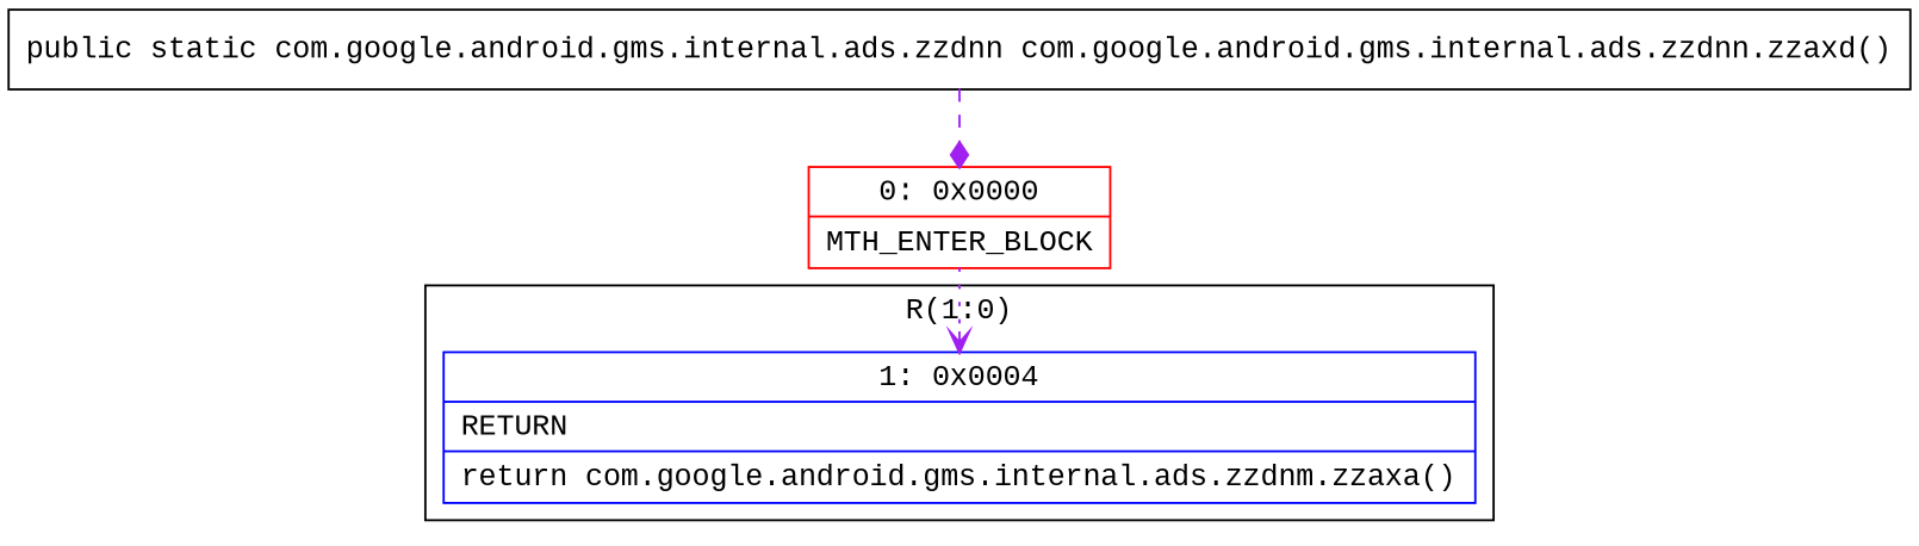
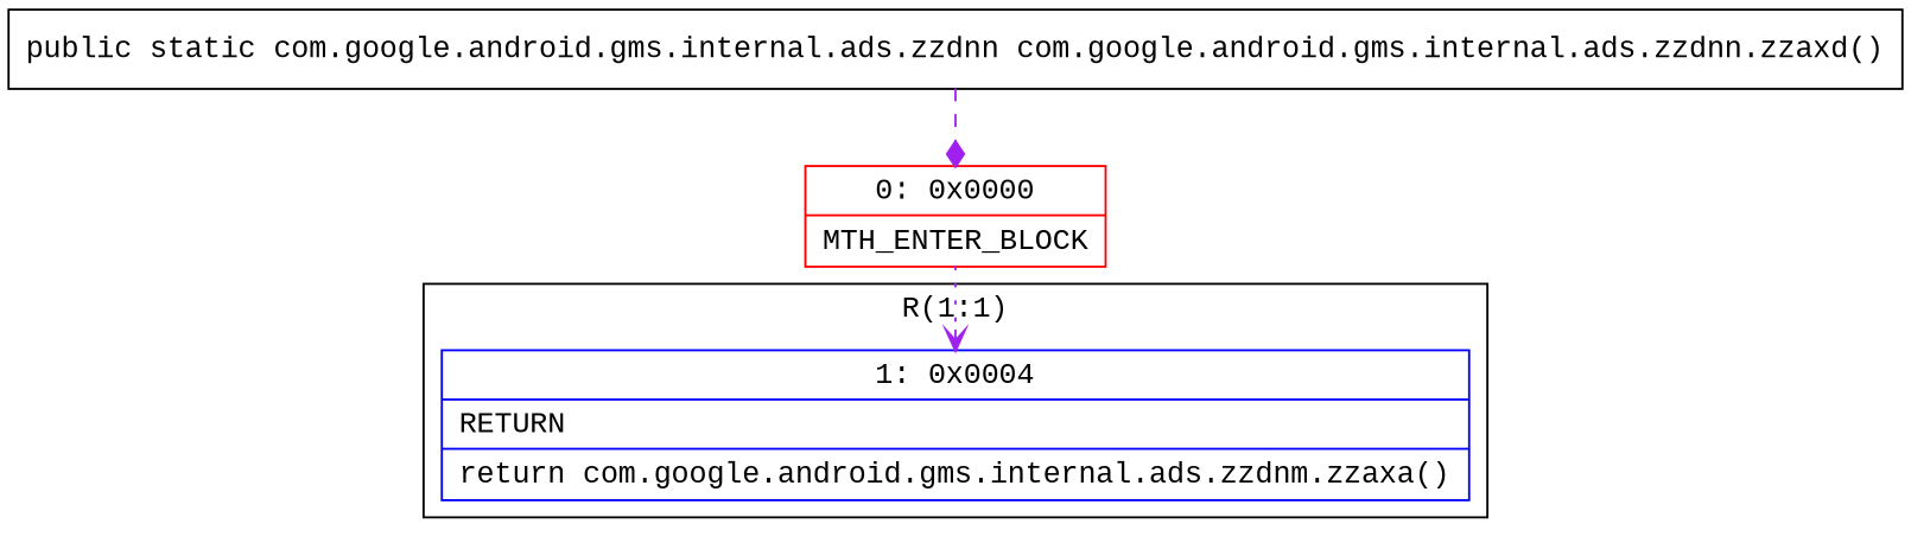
  digraph {
    fontname="Liberation Mono"
    node [shape=record fontname="Liberation Mono"]
    edge [color=purple fontname="Liberation Mono"]
    n1 [color=blue label="{1\:\ 0x0004|RETURN\l|return com.google.android.gms.internal.ads.zzdnm.zzaxa()\l}"]
    n2 [color=red label="{0\:\ 0x0000|MTH_ENTER_BLOCK\l}"]
    n3 [label="{public static com.google.android.gms.internal.ads.zzdnn com.google.android.gms.internal.ads.zzdnn.zzaxd() }"]
    subgraph cluster_1 {
-     label="R(1:0)"
+     label="R(1:1)"
      n1
    }
    n2 -> n1 [style=dotted arrowhead=vee]
    n3 -> n2 [style=dashed arrowhead=diamond]
  }
